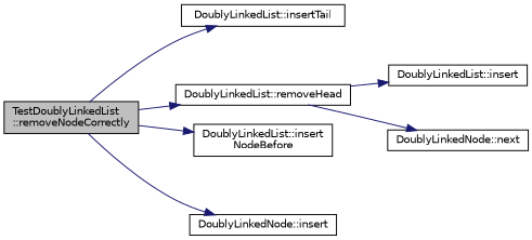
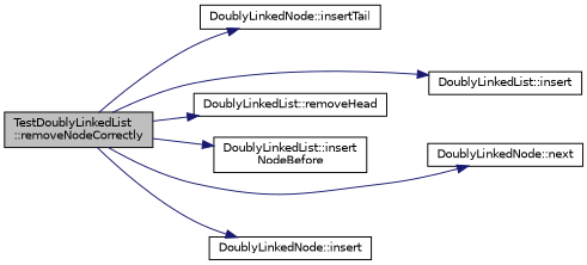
  digraph {
    rankdir=LR
    node [color=black fillcolor=white fontname=Helvetica fontsize=10 shape=record style=filled]
    edge [color=midnightblue fontname=Helvetica fontsize=10 labelfontname=Helvetica labelfontsize=10 style=solid]
    n1 [fillcolor=grey75 fontcolor=black height=0.2 label="TestDoublyLinkedList\l::removeNodeCorrectly" width=0.4]
-   n2 [height=0.2 label="DoublyLinkedList::insertTail" width=0.4]
+   n2 [height=0.2 label="DoublyLinkedNode::insertTail" width=0.4]
    n3 [height=0.2 label="DoublyLinkedList::insert" width=0.4]
    n4 [height=0.2 label="DoublyLinkedNode::next" width=0.4]
    n5 [height=0.2 label="DoublyLinkedList::insert\lNodeBefore" width=0.4]
    n6 [height=0.2 label="DoublyLinkedList::removeHead" width=0.4]
    n7 [height=0.2 label="DoublyLinkedNode::insert" width=0.4]
    n1 -> n2
-   n6 -> n3
-   n6 -> n4
+   n1 -> n3
+   n1 -> n4
    n1 -> n5
    n1 -> n6
    n1 -> n7
  }
